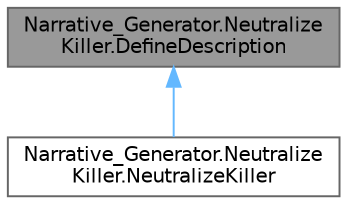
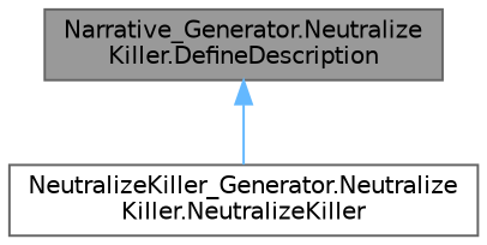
  digraph {
    rankdir=TB
    node [fontname=Helvetica fontsize=10 shape=box style=filled]
    n1 [color=gray40 fillcolor=grey60 fontcolor=black height=0.2 label="Narrative_Generator.Neutralize\lKiller.DefineDescription" width=0.4]
-   n2 [color=grey40 fillcolor=white height=0.2 label="Narrative_Generator.Neutralize\lKiller.NeutralizeKiller" width=0.4]
+   n2 [color=grey40 fillcolor=white height=0.2 label="NeutralizeKiller_Generator.Neutralize\lKiller.NeutralizeKiller" width=0.4]
    n1 -> n2 [color=steelblue1 dir=back fontname=Helvetica fontsize=10 labelfontname=Helvetica labelfontsize=10 style=solid]
  }
